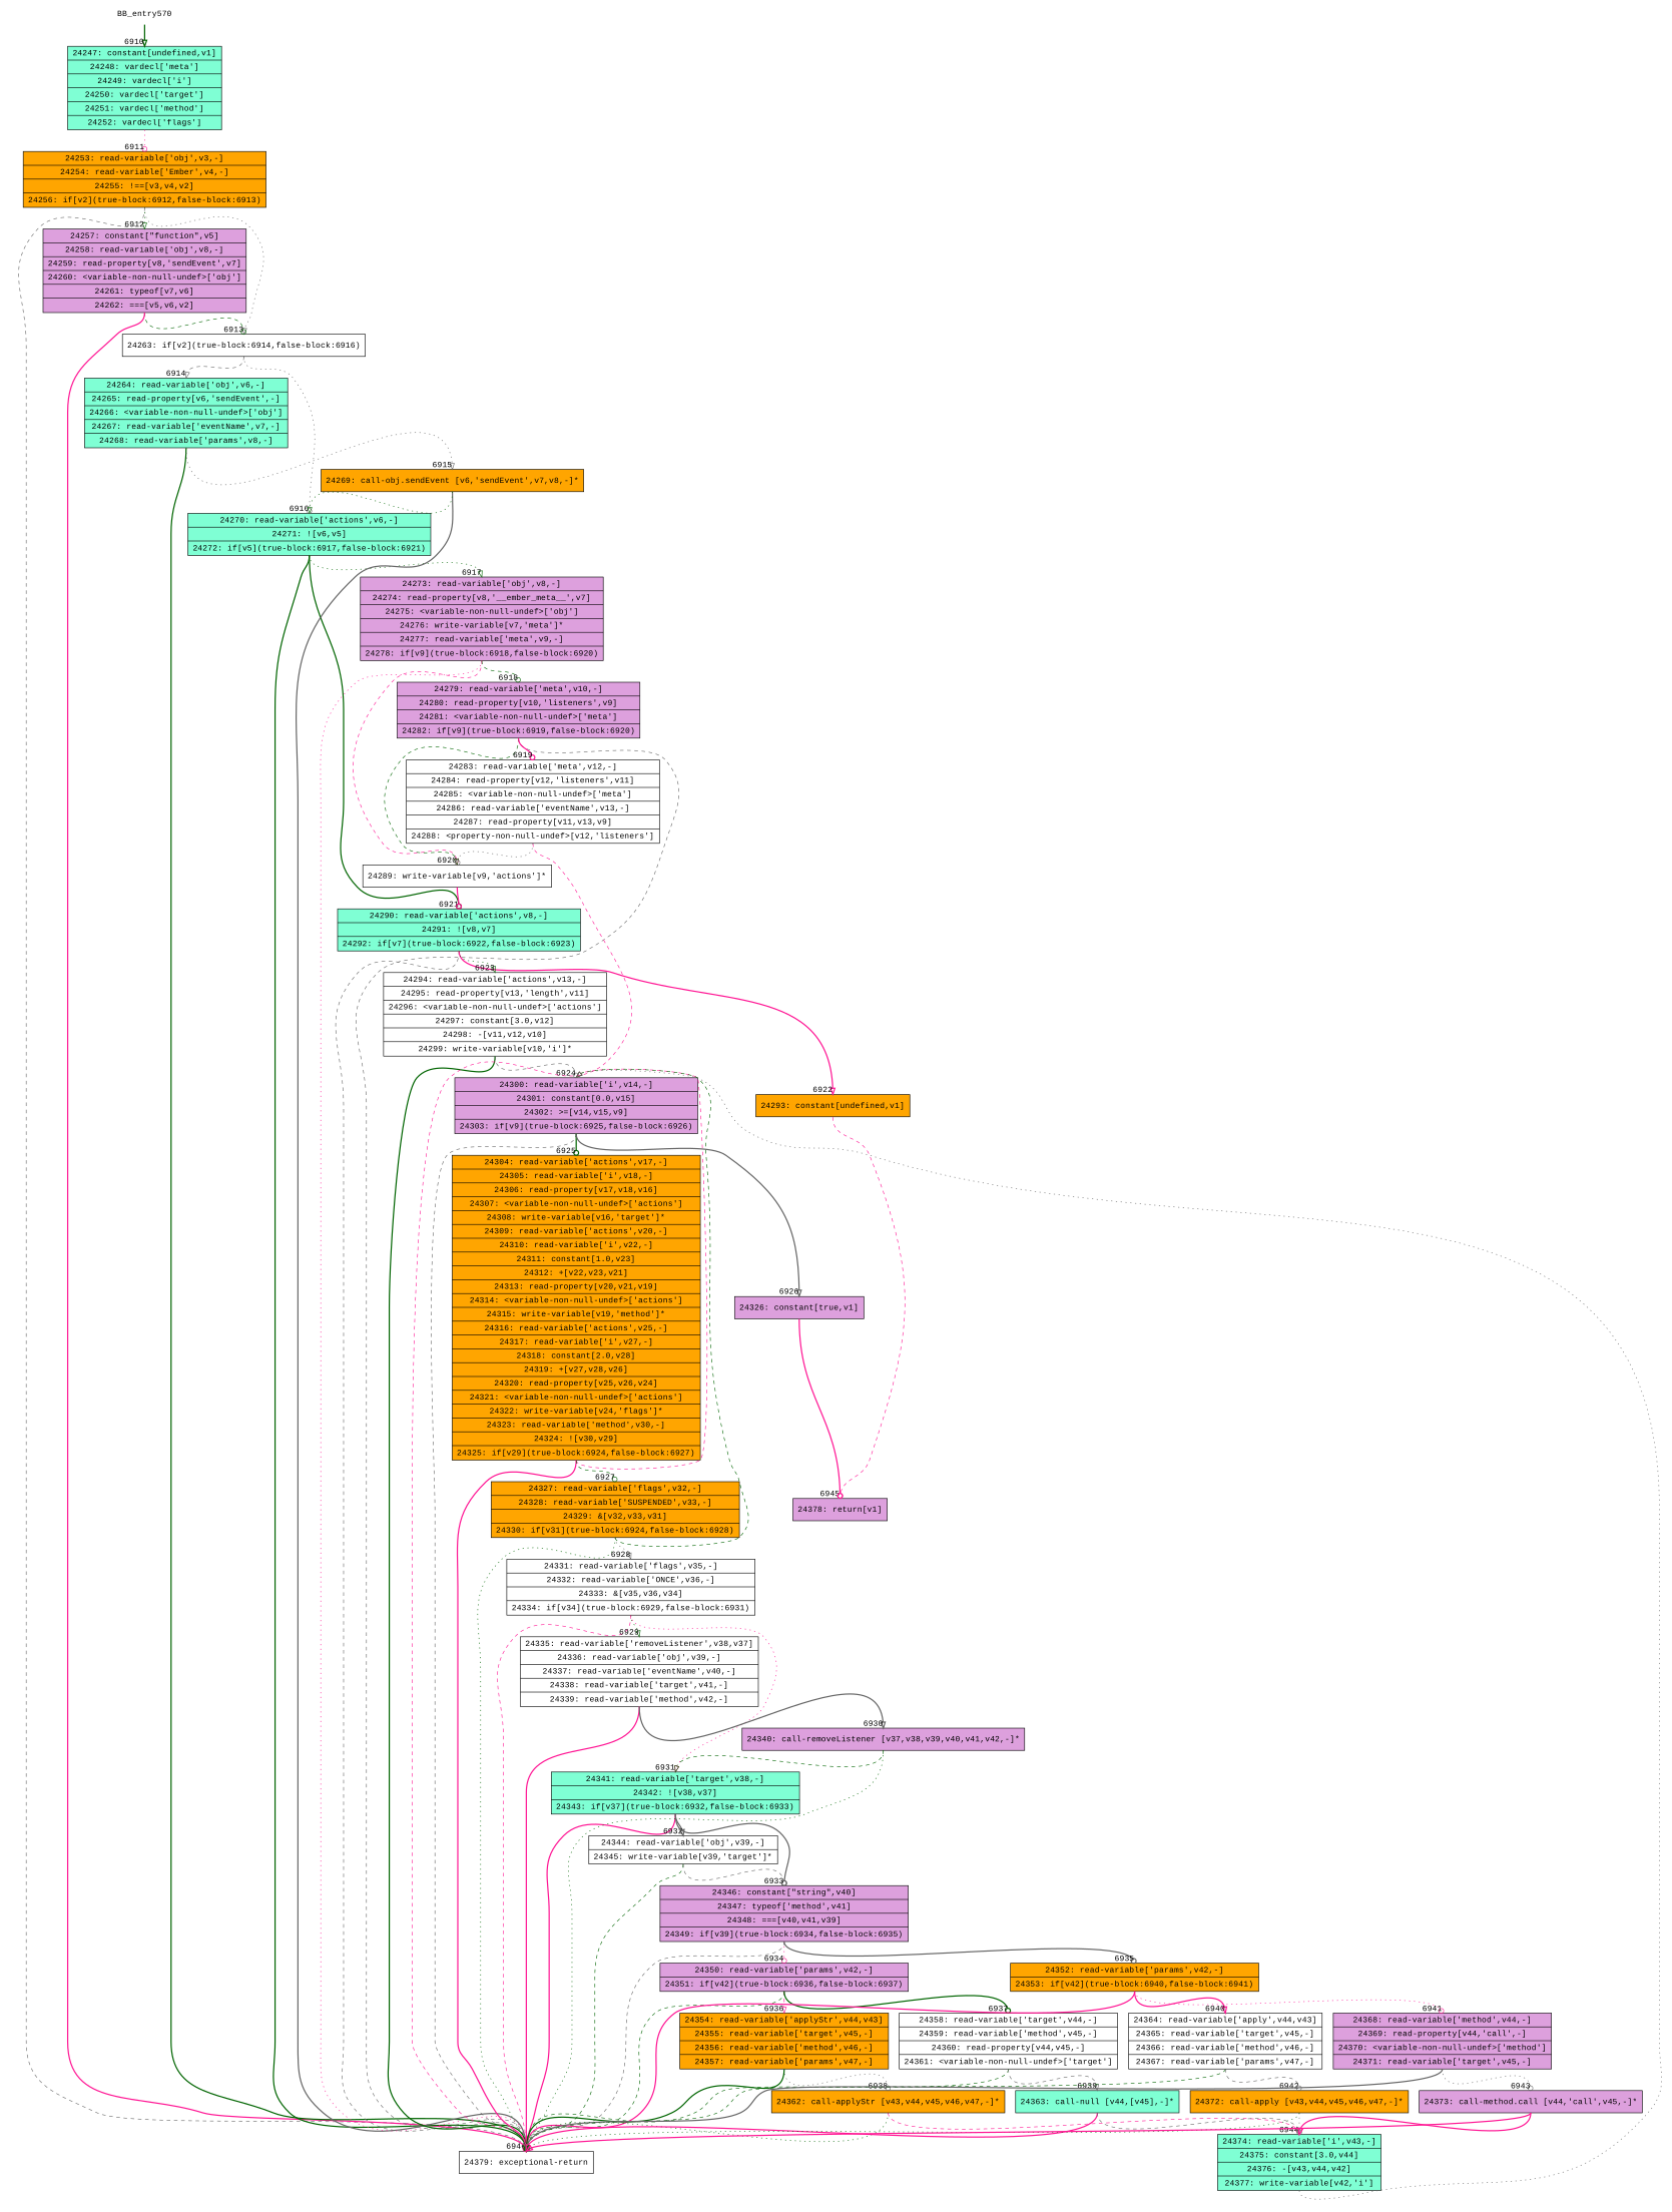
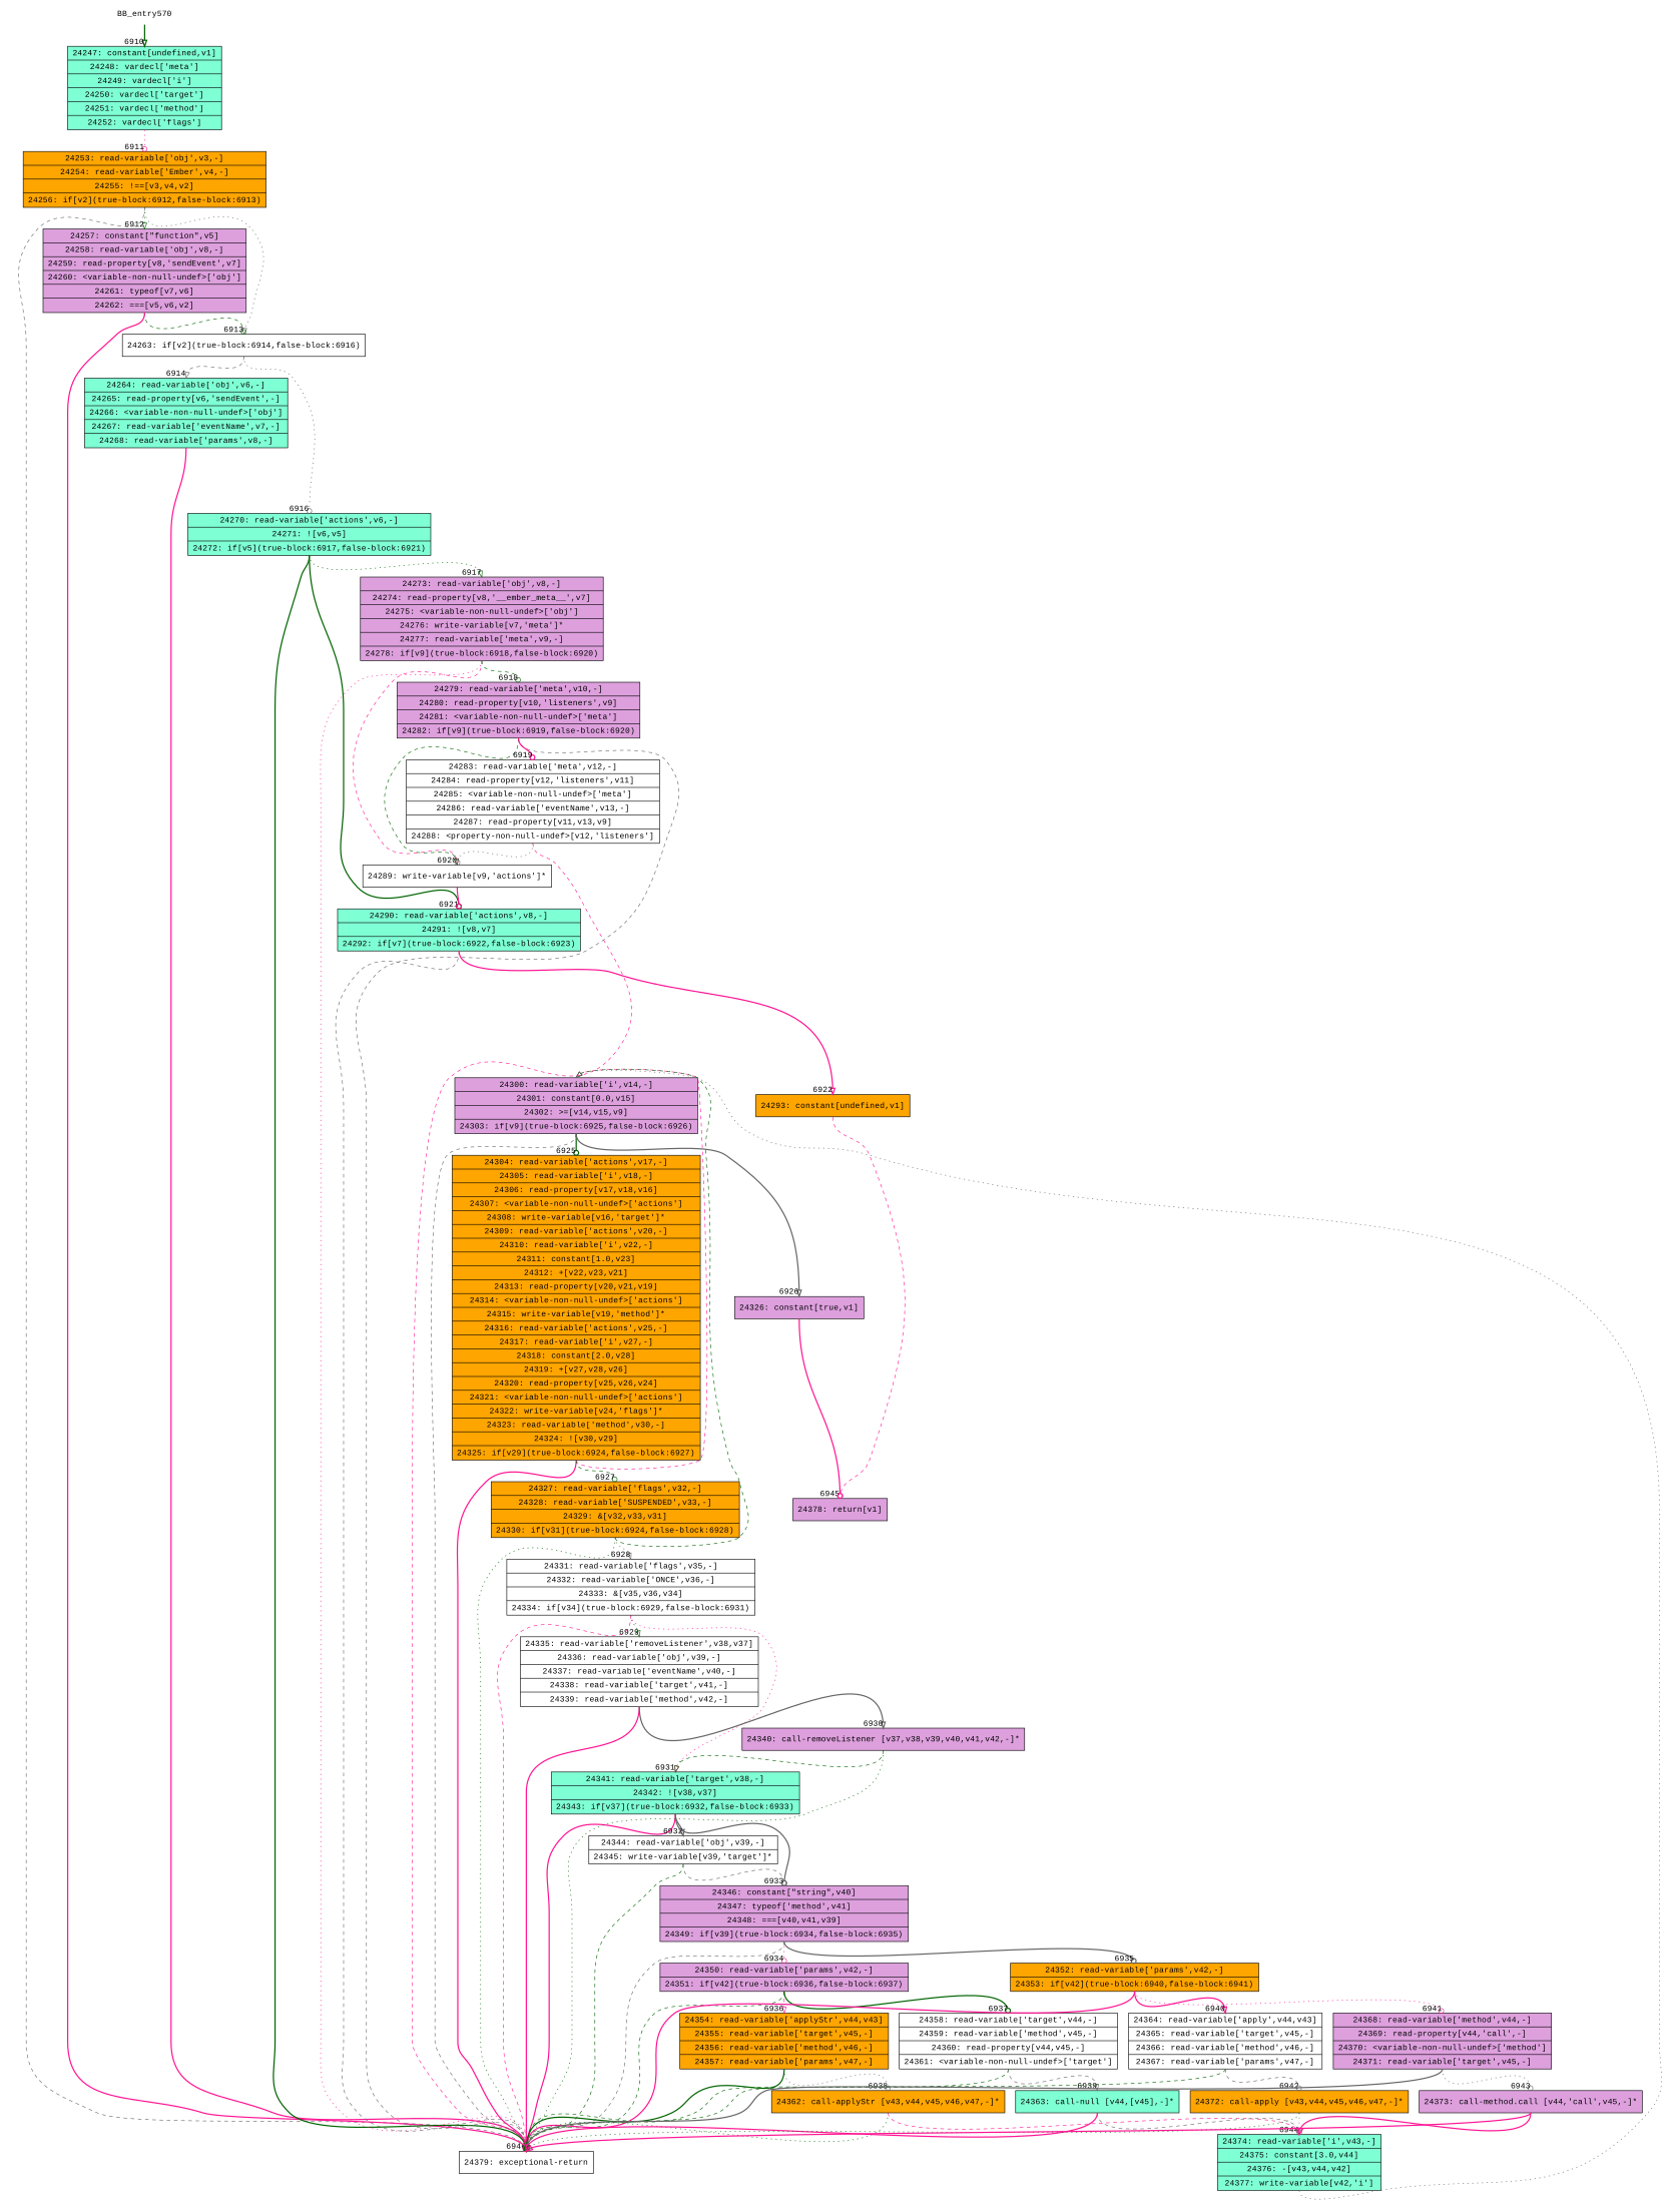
  digraph {
    fontname="Liberation Mono"
    rankdir=TD
    node [fillcolor=white fontname="Liberation Mono" shape=record style=filled]
    edge [arrowhead=onormal color=darkgreen fontname="Liberation Mono" headport=n style=bold tailport=s]
    BB_entry570 [shape=none]
    n2 [fillcolor=aquamarine label="{24247: constant[undefined,v1]|24248: vardecl['meta']|24249: vardecl['i']|24250: vardecl['target']|24251: vardecl['method']|24252: vardecl['flags']}"]
    n3 [fillcolor=orange label="{24253: read-variable['obj',v3,-]|24254: read-variable['Ember',v4,-]|24255: !==[v3,v4,v2]|24256: if[v2](true-block:6912,false-block:6913)}"]
    n4 [label="{24263: if[v2](true-block:6914,false-block:6916)}"]
    n5 [fillcolor=plum label="{24257: constant[\"function\",v5]|24258: read-variable['obj',v8,-]|24259: read-property[v8,'sendEvent',v7]|24260: \<variable-non-null-undef\>['obj']|24261: typeof[v7,v6]|24262: ===[v5,v6,v2]}"]
    n6 [label="{24379: exceptional-return}"]
    n7 [fillcolor=aquamarine label="{24264: read-variable['obj',v6,-]|24265: read-property[v6,'sendEvent',-]|24266: \<variable-non-null-undef\>['obj']|24267: read-variable['eventName',v7,-]|24268: read-variable['params',v8,-]}"]
    n8 [fillcolor=aquamarine label="{24270: read-variable['actions',v6,-]|24271: ![v6,v5]|24272: if[v5](true-block:6917,false-block:6921)}"]
-   n9 [fillcolor=orange label="{24269: call-obj.sendEvent [v6,'sendEvent',v7,v8,-]*}"]
    n10 [fillcolor=plum label="{24273: read-variable['obj',v8,-]|24274: read-property[v8,'__ember_meta__',v7]|24275: \<variable-non-null-undef\>['obj']|24276: write-variable[v7,'meta']*|24277: read-variable['meta',v9,-]|24278: if[v9](true-block:6918,false-block:6920)}"]
    n11 [fillcolor=aquamarine label="{24290: read-variable['actions',v8,-]|24291: ![v8,v7]|24292: if[v7](true-block:6922,false-block:6923)}"]
    n12 [label="{24289: write-variable[v9,'actions']*}"]
    n13 [fillcolor=plum label="{24279: read-variable['meta',v10,-]|24280: read-property[v10,'listeners',v9]|24281: \<variable-non-null-undef\>['meta']|24282: if[v9](true-block:6919,false-block:6920)}"]
    n14 [fillcolor=orange label="{24293: constant[undefined,v1]}"]
-   n15 [label="{24294: read-variable['actions',v13,-]|24295: read-property[v13,'length',v11]|24296: \<variable-non-null-undef\>['actions']|24297: constant[3.0,v12]|24298: -[v11,v12,v10]|24299: write-variable[v10,'i']*}"]
    n16 [label="{24283: read-variable['meta',v12,-]|24284: read-property[v12,'listeners',v11]|24285: \<variable-non-null-undef\>['meta']|24286: read-variable['eventName',v13,-]|24287: read-property[v11,v13,v9]|24288: \<property-non-null-undef\>[v12,'listeners']}"]
    n17 [fillcolor=plum label="{24378: return[v1]}"]
    n18 [fillcolor=plum label="{24300: read-variable['i',v14,-]|24301: constant[0.0,v15]|24302: \>=[v14,v15,v9]|24303: if[v9](true-block:6925,false-block:6926)}"]
    n19 [fillcolor=orange label="{24304: read-variable['actions',v17,-]|24305: read-variable['i',v18,-]|24306: read-property[v17,v18,v16]|24307: \<variable-non-null-undef\>['actions']|24308: write-variable[v16,'target']*|24309: read-variable['actions',v20,-]|24310: read-variable['i',v22,-]|24311: constant[1.0,v23]|24312: +[v22,v23,v21]|24313: read-property[v20,v21,v19]|24314: \<variable-non-null-undef\>['actions']|24315: write-variable[v19,'method']*|24316: read-variable['actions',v25,-]|24317: read-variable['i',v27,-]|24318: constant[2.0,v28]|24319: +[v27,v28,v26]|24320: read-property[v25,v26,v24]|24321: \<variable-non-null-undef\>['actions']|24322: write-variable[v24,'flags']*|24323: read-variable['method',v30,-]|24324: ![v30,v29]|24325: if[v29](true-block:6924,false-block:6927)}"]
    n20 [fillcolor=plum label="{24326: constant[true,v1]}"]
    n21 [fillcolor=orange label="{24327: read-variable['flags',v32,-]|24328: read-variable['SUSPENDED',v33,-]|24329: &[v32,v33,v31]|24330: if[v31](true-block:6924,false-block:6928)}"]
    n22 [label="{24331: read-variable['flags',v35,-]|24332: read-variable['ONCE',v36,-]|24333: &[v35,v36,v34]|24334: if[v34](true-block:6929,false-block:6931)}"]
    n23 [label="{24335: read-variable['removeListener',v38,v37]|24336: read-variable['obj',v39,-]|24337: read-variable['eventName',v40,-]|24338: read-variable['target',v41,-]|24339: read-variable['method',v42,-]}"]
    n24 [fillcolor=aquamarine label="{24341: read-variable['target',v38,-]|24342: ![v38,v37]|24343: if[v37](true-block:6932,false-block:6933)}"]
    n25 [fillcolor=plum label="{24340: call-removeListener [v37,v38,v39,v40,v41,v42,-]*}"]
    n26 [label="{24344: read-variable['obj',v39,-]|24345: write-variable[v39,'target']*}"]
    n27 [fillcolor=plum label="{24346: constant[\"string\",v40]|24347: typeof['method',v41]|24348: ===[v40,v41,v39]|24349: if[v39](true-block:6934,false-block:6935)}"]
    n28 [fillcolor=plum label="{24350: read-variable['params',v42,-]|24351: if[v42](true-block:6936,false-block:6937)}"]
    n29 [fillcolor=orange label="{24352: read-variable['params',v42,-]|24353: if[v42](true-block:6940,false-block:6941)}"]
    n30 [fillcolor=orange label="{24354: read-variable['applyStr',v44,v43]|24355: read-variable['target',v45,-]|24356: read-variable['method',v46,-]|24357: read-variable['params',v47,-]}"]
    n31 [label="{24358: read-variable['target',v44,-]|24359: read-variable['method',v45,-]|24360: read-property[v44,v45,-]|24361: \<variable-non-null-undef\>['target']}"]
    n32 [label="{24364: read-variable['apply',v44,v43]|24365: read-variable['target',v45,-]|24366: read-variable['method',v46,-]|24367: read-variable['params',v47,-]}"]
    n33 [fillcolor=plum label="{24368: read-variable['method',v44,-]|24369: read-property[v44,'call',-]|24370: \<variable-non-null-undef\>['method']|24371: read-variable['target',v45,-]}"]
    n34 [fillcolor=orange label="{24362: call-applyStr [v43,v44,v45,v46,v47,-]*}"]
    n35 [fillcolor=aquamarine label="{24363: call-null [v44,[v45],-]*}"]
    n36 [fillcolor=orange label="{24372: call-apply [v43,v44,v45,v46,v47,-]*}"]
    n37 [fillcolor=plum label="{24373: call-method.call [v44,'call',v45,-]*}"]
    n38 [fillcolor=aquamarine label="{24374: read-variable['i',v43,-]|24375: constant[3.0,v44]|24376: -[v43,v44,v42]|24377: write-variable[v42,'i']}"]
    BB_entry570 -> n2 [headlabel="    6910"]
    n2 -> n3 [arrowhead=odot color=deeppink headlabel="      6911" style=dotted]
    n3 -> n4 [color=gray40 headlabel="      6913" style=dotted]
    n3 -> n5 [headlabel="      6912" style=dotted]
    n3 -> n6 [color=gray40 headlabel="      6946" style=dashed]
    n4 -> n7 [color=gray40 headlabel="      6914" style=dashed]
    n4 -> n8 [arrowhead=odot color=gray40 headlabel="      6916" style=dotted]
    n5 -> n4 [arrowhead=odot style=dashed]
    n5 -> n6 [arrowhead=odot color=deeppink]
-   n7 -> n6
-   n7 -> n9 [color=gray40 headlabel="      6915" style=dotted]
+   n7 -> n6 [color=deeppink]
    n8 -> n6
    n8 -> n10 [headlabel="      6917" style=dotted]
    n8 -> n11 [arrowhead=odot headlabel="      6921"]
-   n9 -> n6 [arrowhead=odot color=gray40]
-   n9 -> n8 [style=dotted]
    n10 -> n6 [arrowhead=odot color=deeppink style=dotted]
    n10 -> n12 [color=deeppink headlabel="      6920" style=dashed]
    n10 -> n13 [arrowhead=odot headlabel="      6918" style=dashed]
    n11 -> n6 [arrowhead=odot color=gray40 style=dashed]
    n11 -> n14 [color=deeppink headlabel="      6922"]
-   n11 -> n15 [headlabel="      6923" style=dotted]
    n12 -> n11 [arrowhead=odot color=deeppink]
    n13 -> n6 [arrowhead=odot color=gray40 style=dashed]
    n13 -> n12 [style=dashed]
    n13 -> n16 [arrowhead=odot color=deeppink headlabel="      6919"]
    n14 -> n17 [arrowhead=odot color=deeppink headlabel="      6945" style=dashed]
-   n15 -> n6
-   n15 -> n18 [arrowhead=odot color=gray40 headlabel="      6924" style=dashed]
    n16 -> n6 [arrowhead=odot color=deeppink style=dashed]
    n16 -> n12 [arrowhead=odot color=gray40 style=dotted]
    n18 -> n6 [arrowhead=odot color=gray40 style=dashed]
    n18 -> n19 [arrowhead=odot headlabel="      6925"]
    n18 -> n20 [color=gray40 headlabel="      6926"]
    n19 -> n6 [arrowhead=odot color=deeppink]
    n19 -> n18 [color=deeppink style=dashed]
    n19 -> n21 [arrowhead=odot headlabel="      6927" style=dashed]
    n20 -> n17 [arrowhead=odot color=deeppink]
    n21 -> n6 [style=dotted]
    n21 -> n18 [style=dashed]
    n21 -> n22 [color=gray40 headlabel="      6928" style=dotted]
    n22 -> n6 [arrowhead=odot color=deeppink style=dashed]
    n22 -> n23 [headlabel="      6929" style=dotted]
    n22 -> n24 [color=deeppink headlabel="      6931" style=dotted]
    n23 -> n6 [color=deeppink]
    n23 -> n25 [color=gray40 headlabel="      6930"]
    n24 -> n6 [arrowhead=odot color=deeppink]
    n24 -> n26 [color=gray40 headlabel="      6932"]
    n24 -> n27 [arrowhead=odot color=gray40 headlabel="      6933"]
    n25 -> n6 [arrowhead=odot style=dotted]
    n25 -> n24 [style=dashed]
    n26 -> n6 [style=dashed]
    n26 -> n27 [arrowhead=odot color=gray40 style=dashed]
    n27 -> n6 [color=gray40 style=dashed]
    n27 -> n28 [arrowhead=odot color=deeppink headlabel="      6934" style=dotted]
    n27 -> n29 [arrowhead=odot color=gray40 headlabel="      6935"]
    n28 -> n6 [arrowhead=odot style=dashed]
    n28 -> n30 [color=deeppink headlabel="      6936" style=dashed]
    n28 -> n31 [arrowhead=odot headlabel="      6937"]
    n29 -> n6 [color=deeppink]
    n29 -> n32 [color=deeppink headlabel="      6940"]
    n29 -> n33 [arrowhead=odot color=deeppink headlabel="      6941" style=dotted]
    n30 -> n6 [arrowhead=odot]
    n30 -> n34 [arrowhead=odot color=gray40 headlabel="      6938" style=dotted]
    n31 -> n6 [arrowhead=odot style=dashed]
    n31 -> n35 [color=gray40 headlabel="      6939" style=dashed]
    n32 -> n6 [style=dashed]
    n32 -> n36 [arrowhead=odot color=gray40 headlabel="      6942" style=dashed]
    n33 -> n6 [color=gray40]
    n33 -> n37 [arrowhead=odot color=gray40 headlabel="      6943" style=dotted]
    n34 -> n6 [style=dotted]
    n34 -> n38 [color=deeppink headlabel="      6944" style=dashed]
    n35 -> n6 [color=deeppink]
    n35 -> n38 [color=gray40 style=dashed]
    n36 -> n6 [style=dotted]
    n36 -> n38 [arrowhead=odot color=gray40 style=dotted]
    n37 -> n6 [color=deeppink]
    n37 -> n38 [color=deeppink]
    n38 -> n18 [color=gray40 style=dotted]
  }
